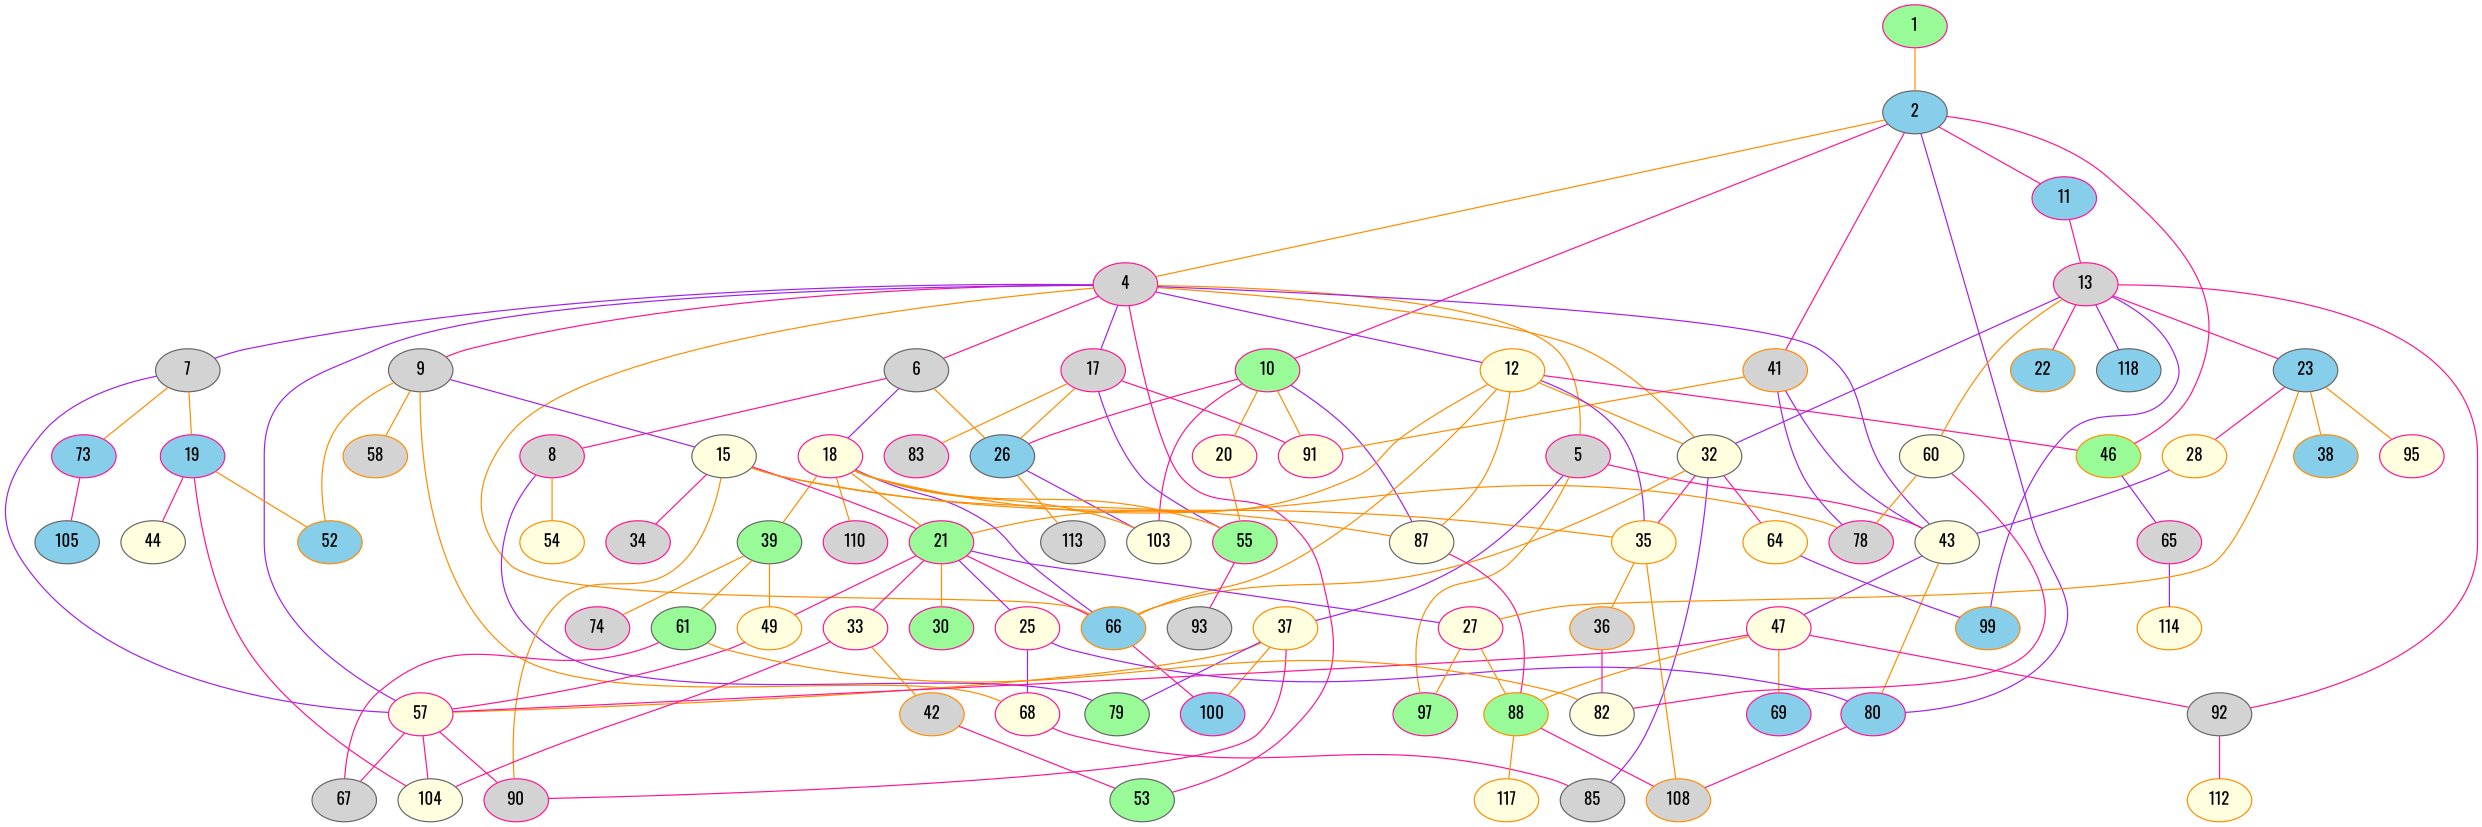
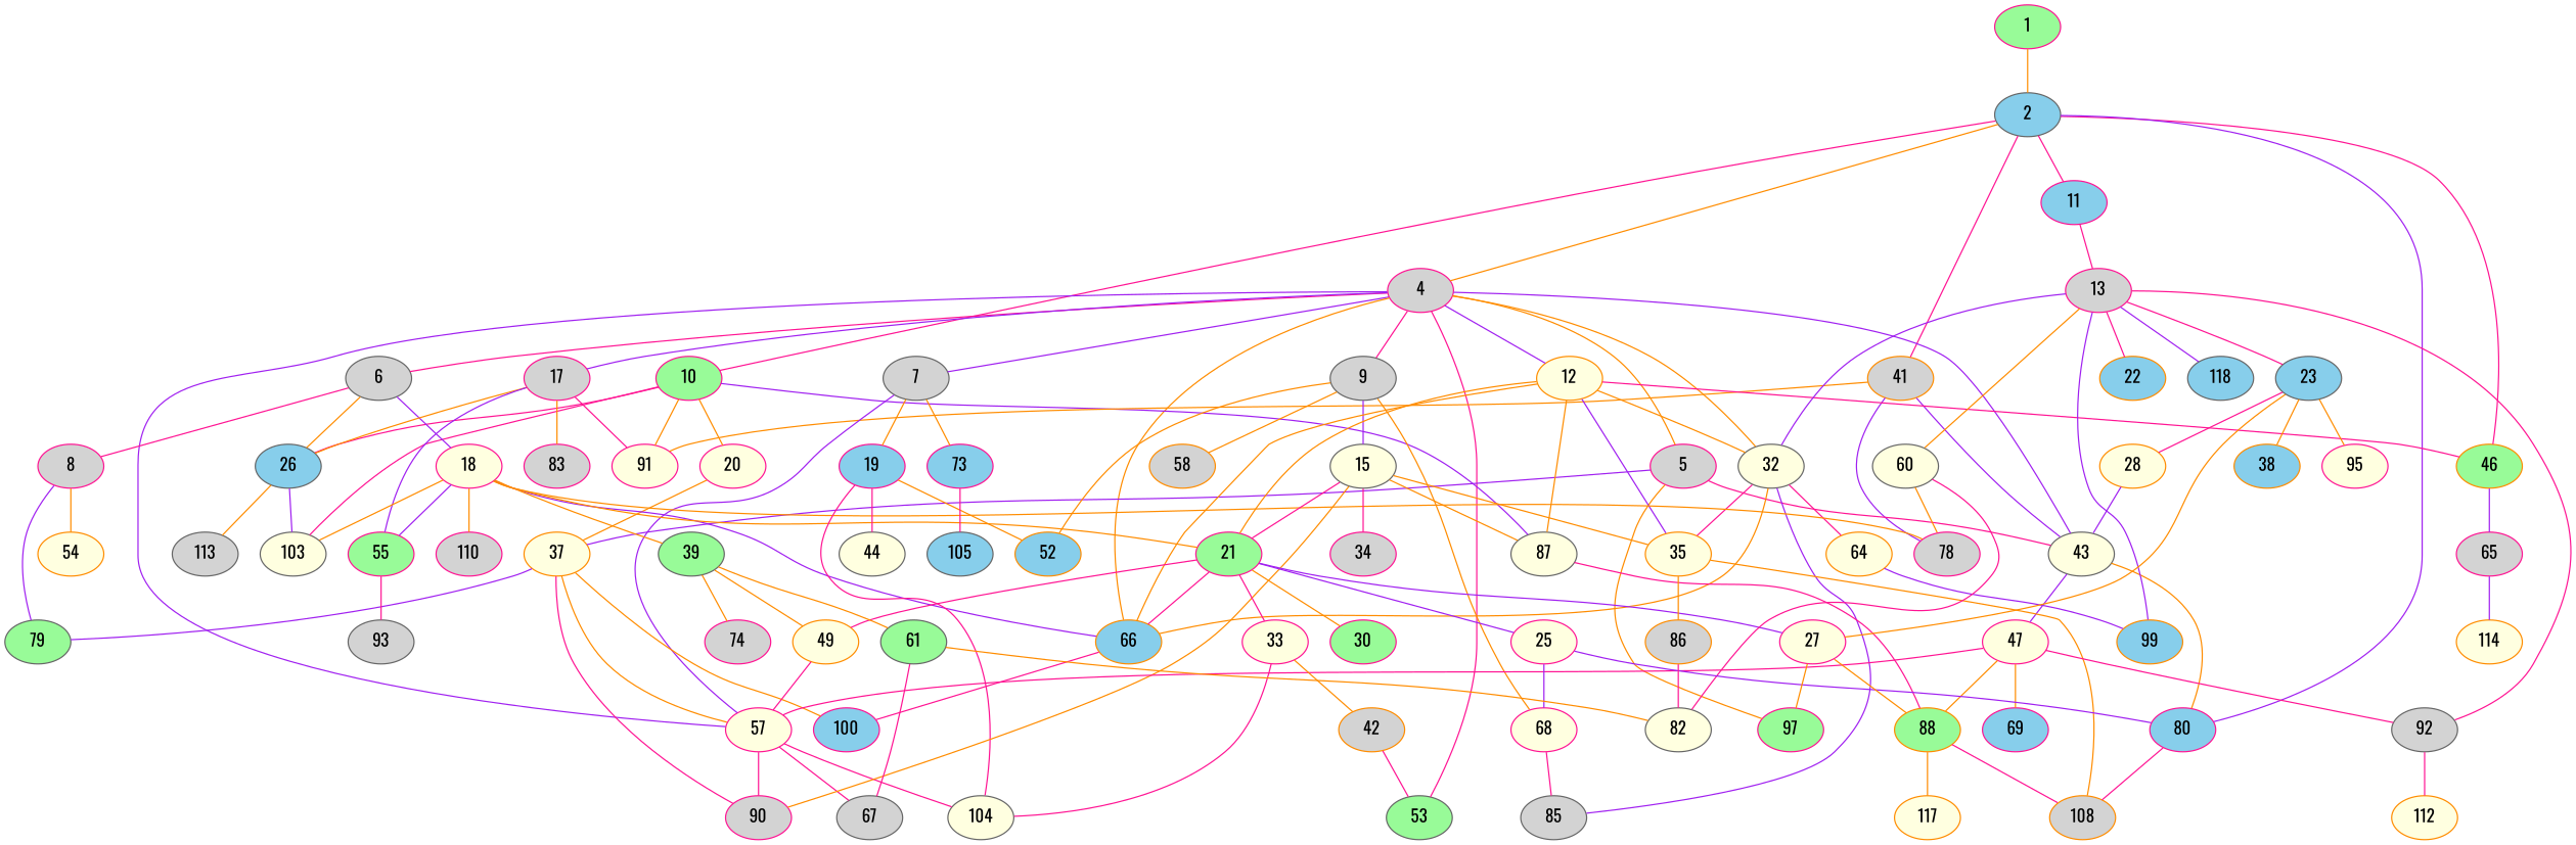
  graph {
    fontname=Oswald
    node [color=deeppink fillcolor=lightyellow fontname=Oswald style=filled]
    edge [color=darkorange fontname=Oswald]
    2 [color=gray40 fillcolor=skyblue super="+3"]
    4 [fillcolor=lightgrey super="+40"]
    10 [fillcolor=palegreen super="+31"]
    11 [fillcolor=skyblue]
    41 [color=darkorange fillcolor=lightgrey]
    46 [color=darkorange fillcolor=palegreen]
    80 [fillcolor=skyblue super="+81"]
    1 [fillcolor=palegreen]
    5 [fillcolor=lightgrey super="+14"]
    6 [color=gray40 fillcolor=lightgrey]
    7 [color=gray40 fillcolor=lightgrey super="+16"]
    9 [color=gray40 fillcolor=lightgrey super="+77"]
    12 [color=darkorange super="+111"]
    17 [fillcolor=lightgrey super="+70"]
    32 [color=gray40 super="+115"]
    43 [color=gray40 super="+98"]
    53 [color=gray40 fillcolor=palegreen super="+106"]
    57 [super="+62"]
    66 [color=darkorange fillcolor=skyblue super="+120"]
    26 [color=gray40 fillcolor=skyblue super="+48"]
    20 [super="+107"]
    87 [color=gray40 super="+119"]
    91 [super="+94"]
    103 [color=gray40 super="+116"]
    13 [fillcolor=lightgrey super="+56"]
    78 [fillcolor=lightgrey]
    65 [fillcolor=lightgrey super="+72"]
    108 [color=darkorange fillcolor=lightgrey]
    37 [color=darkorange super="+51"]
    97 [fillcolor=palegreen]
    8 [fillcolor=lightgrey super="+59"]
    18 [super="+29"]
    19 [fillcolor=skyblue super="+63"]
    73 [fillcolor=skyblue]
    15 [color=gray40 super="+24"]
    52 [color=darkorange fillcolor=skyblue]
    58 [color=darkorange fillcolor=lightgrey super="+96"]
    68 [super="+75"]
    21 [fillcolor=palegreen super="+109"]
    35 [color=darkorange super="+50"]
    55 [fillcolor=palegreen super="+76"]
    83 [fillcolor=lightgrey]
    64 [color=darkorange]
    85 [color=gray40 fillcolor=lightgrey]
    47 [super="+84"]
    90 [fillcolor=lightgrey]
    104 [color=gray40]
    67 [color=gray40 fillcolor=lightgrey]
    100 [fillcolor=skyblue]
    79 [color=gray40 fillcolor=palegreen]
    54 [color=darkorange]
    39 [color=gray40 fillcolor=palegreen super="+45"]
    110 [fillcolor=lightgrey]
    113 [color=gray40 fillcolor=lightgrey]
    44 [color=gray40]
    105 [color=gray40 fillcolor=skyblue]
    34 [fillcolor=lightgrey super="+71"]
    88 [color=darkorange fillcolor=palegreen super="+89"]
    22 [color=darkorange fillcolor=skyblue]
    23 [color=gray40 fillcolor=skyblue super="+121"]
    60 [color=gray40]
    92 [color=gray40 fillcolor=lightgrey]
    99 [color=darkorange fillcolor=skyblue]
    118 [color=gray40 fillcolor=skyblue]
    25
    27 [super="+101"]
    30 [fillcolor=palegreen super="+102"]
    33
    49 [color=darkorange]
-   36 [color=darkorange fillcolor=lightgrey]
+   36 [color=darkorange fillcolor=lightgrey label=86]
    28 [color=darkorange]
    38 [color=darkorange fillcolor=skyblue]
    95
    82 [color=gray40 super="+86"]
    112 [color=darkorange]
    93 [color=gray40 fillcolor=lightgrey]
    61 [color=gray40 fillcolor=palegreen]
    74 [fillcolor=lightgrey]
    42 [color=darkorange fillcolor=lightgrey]
    117 [color=darkorange]
    69 [fillcolor=skyblue]
    114 [color=darkorange]
    2 -- 4
    2 -- 10 [color=deeppink]
    2 -- 11 [color=deeppink]
    2 -- 41 [color=deeppink]
    2 -- 46 [color=deeppink]
    2 -- 80 [color=purple]
    4 -- 5
    4 -- 6 [color=deeppink]
    4 -- 7 [color=purple]
    4 -- 9 [color=deeppink]
    4 -- 12 [color=purple]
    4 -- 17 [color=purple]
    4 -- 32
    4 -- 43 [color=purple]
    4 -- 53 [color=deeppink]
    4 -- 57 [color=purple]
    4 -- 66
    10 -- 26 [color=deeppink]
    10 -- 20
    10 -- 87 [color=purple]
    10 -- 91
    10 -- 103 [color=deeppink]
    11 -- 13 [color=deeppink]
    41 -- 43 [color=purple]
    41 -- 91
    41 -- 78 [color=purple]
    46 -- 65 [color=purple]
    80 -- 108 [color=deeppink]
    1 -- 2
    5 -- 43 [color=deeppink]
    5 -- 37 [color=purple]
    5 -- 97
    6 -- 26
    6 -- 8 [color=deeppink]
    6 -- 18 [color=purple]
    7 -- 57 [color=purple]
    7 -- 19
    7 -- 73
    9 -- 15 [color=purple]
    9 -- 52
    9 -- 58
    9 -- 68
    12 -- 46 [color=deeppink]
    12 -- 32
    12 -- 66
    12 -- 87
    12 -- 21
    12 -- 35 [color=purple]
    17 -- 26
    17 -- 91 [color=deeppink]
    17 -- 55 [color=purple]
    17 -- 83
    32 -- 66
    32 -- 35 [color=deeppink]
    32 -- 64 [color=deeppink]
    32 -- 85 [color=purple]
    43 -- 80
    43 -- 47 [color=purple]
    57 -- 90 [color=deeppink]
    57 -- 104 [color=deeppink]
    57 -- 67 [color=deeppink]
    66 -- 100 [color=deeppink]
    26 -- 103 [color=purple]
    26 -- 113
-   20 -- 55
+   20 -- 37
    87 -- 88 [color=deeppink]
    13 -- 32 [color=purple]
    13 -- 22 [color=deeppink]
    13 -- 23 [color=deeppink]
    13 -- 60
    13 -- 92 [color=deeppink]
    13 -- 99 [color=purple]
    13 -- 118 [color=purple]
    65 -- 114 [color=purple]
    37 -- 57
    37 -- 90 [color=deeppink]
    37 -- 100
    37 -- 79 [color=purple]
    8 -- 79 [color=purple]
    8 -- 54
    18 -- 66 [color=purple]
    18 -- 103
    18 -- 78
    18 -- 21
-   18 -- 55
+   18 -- 55 [color=purple]
    18 -- 39
    18 -- 110
    19 -- 52
    19 -- 104 [color=deeppink]
    19 -- 44 [color=deeppink]
    73 -- 105 [color=deeppink]
    15 -- 87
    15 -- 21 [color=deeppink]
    15 -- 35
    15 -- 90
    15 -- 34 [color=deeppink]
    68 -- 85 [color=deeppink]
    21 -- 66 [color=deeppink]
    21 -- 25 [color=purple]
    21 -- 27 [color=purple]
    21 -- 30
    21 -- 33 [color=deeppink]
    21 -- 49 [color=deeppink]
    35 -- 108
    35 -- 36
    55 -- 93 [color=deeppink]
    64 -- 99 [color=purple]
    47 -- 57 [color=deeppink]
    47 -- 88
    47 -- 92 [color=deeppink]
    47 -- 69
    39 -- 49
    39 -- 61
    39 -- 74
    88 -- 108 [color=deeppink]
    88 -- 117
    23 -- 27
    23 -- 28 [color=deeppink]
    23 -- 38
    23 -- 95
    60 -- 78
    60 -- 82 [color=deeppink]
    92 -- 112 [color=deeppink]
    25 -- 80 [color=purple]
    25 -- 68 [color=purple]
    27 -- 97
    27 -- 88
    33 -- 104 [color=deeppink]
    33 -- 42
    49 -- 57 [color=deeppink]
    36 -- 82 [color=deeppink]
    28 -- 43 [color=purple]
    61 -- 67 [color=deeppink]
    61 -- 82
    42 -- 53 [color=deeppink]
  }
